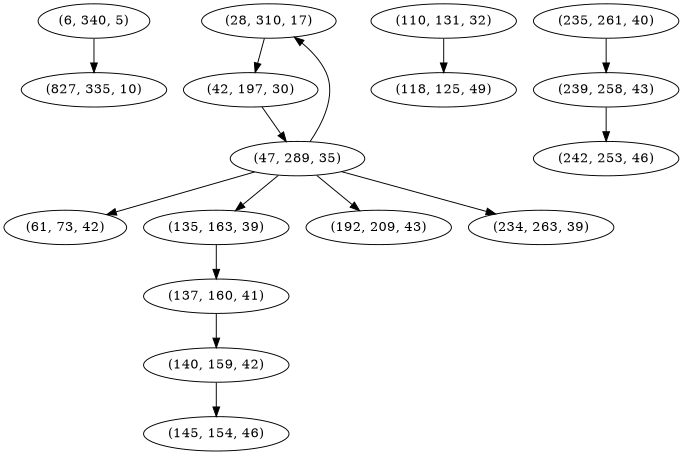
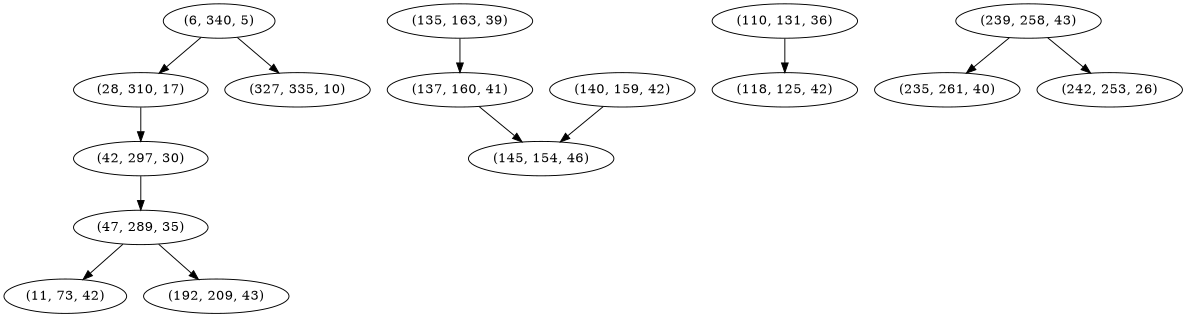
  digraph {
    "(6, 340, 5)"
    "(28, 310, 17)"
-   "(327, 335, 10)" [label="(827, 335, 10)"]
-   "(42, 297, 30)" [label="(42, 197, 30)"]
+   "(327, 335, 10)"
+   "(42, 297, 30)"
    "(47, 289, 35)"
-   "(61, 73, 42)"
+   "(61, 73, 42)" [label="(11, 73, 42)"]
    "(135, 163, 39)"
    n8 [label="(192, 209, 43)"]
-   "(234, 263, 39)"
-   "(110, 131, 36)" [label="(110, 131, 32)"]
-   "(118, 125, 42)" [label="(118, 125, 49)"]
+   "(110, 131, 36)"
+   "(118, 125, 42)"
    "(137, 160, 41)"
    "(140, 159, 42)"
    "(145, 154, 46)"
    "(235, 261, 40)"
    "(239, 258, 43)"
-   "(242, 253, 46)"
-   "(47, 289, 35)" -> "(28, 310, 17)"
+   "(242, 253, 46)" [label="(242, 253, 26)"]
+   "(6, 340, 5)" -> "(28, 310, 17)"
    "(6, 340, 5)" -> "(327, 335, 10)"
    "(28, 310, 17)" -> "(42, 297, 30)"
    "(42, 297, 30)" -> "(47, 289, 35)"
    "(47, 289, 35)" -> "(61, 73, 42)"
-   "(47, 289, 35)" -> "(135, 163, 39)"
    "(47, 289, 35)" -> n8
-   "(47, 289, 35)" -> "(234, 263, 39)"
    "(135, 163, 39)" -> "(137, 160, 41)"
    "(110, 131, 36)" -> "(118, 125, 42)"
-   "(137, 160, 41)" -> "(140, 159, 42)"
+   "(137, 160, 41)" -> "(145, 154, 46)"
    "(140, 159, 42)" -> "(145, 154, 46)"
-   "(235, 261, 40)" -> "(239, 258, 43)"
+   "(239, 258, 43)" -> "(235, 261, 40)"
    "(239, 258, 43)" -> "(242, 253, 46)"
  }
